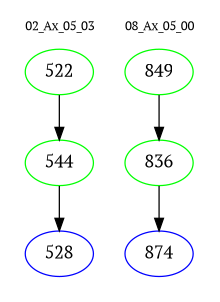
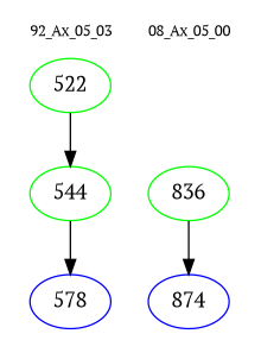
  digraph {
    fontname="PT Serif"
    node [color=green fontname="PT Serif"]
    edge [color=black fontname="PT Serif"]
    n1 [label=522]
    n2 [label=544]
-   n3 [color=blue label=528]
-   n4 [label=849]
+   n3 [color=blue label=578]
    n5 [label=836]
    n6 [color=blue label=874]
    subgraph cluster_1 {
      color=white
      fontsize=10
-     label="02_Ax_05_03"
+     label="92_Ax_05_03"
      n1
      n2
      n3
    }
    subgraph cluster_2 {
      color=white
      fontsize=10
      label="08_Ax_05_00"
-     n4
      n5
      n6
    }
    n1 -> n2
    n2 -> n3
-   n4 -> n5
    n5 -> n6
  }
